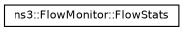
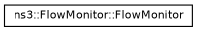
  digraph {
    rankdir=TB
-   n1 [color=black fillcolor=white fontname=Helvetica fontsize=10 height=0.2 label="ns3::FlowMonitor::FlowStats" shape=record style=filled width=0.4]
+   n1 [color=black fillcolor=white fontname=Helvetica fontsize=10 height=0.2 label="ns3::FlowMonitor::FlowMonitor" shape=record style=filled width=0.4]
  }
